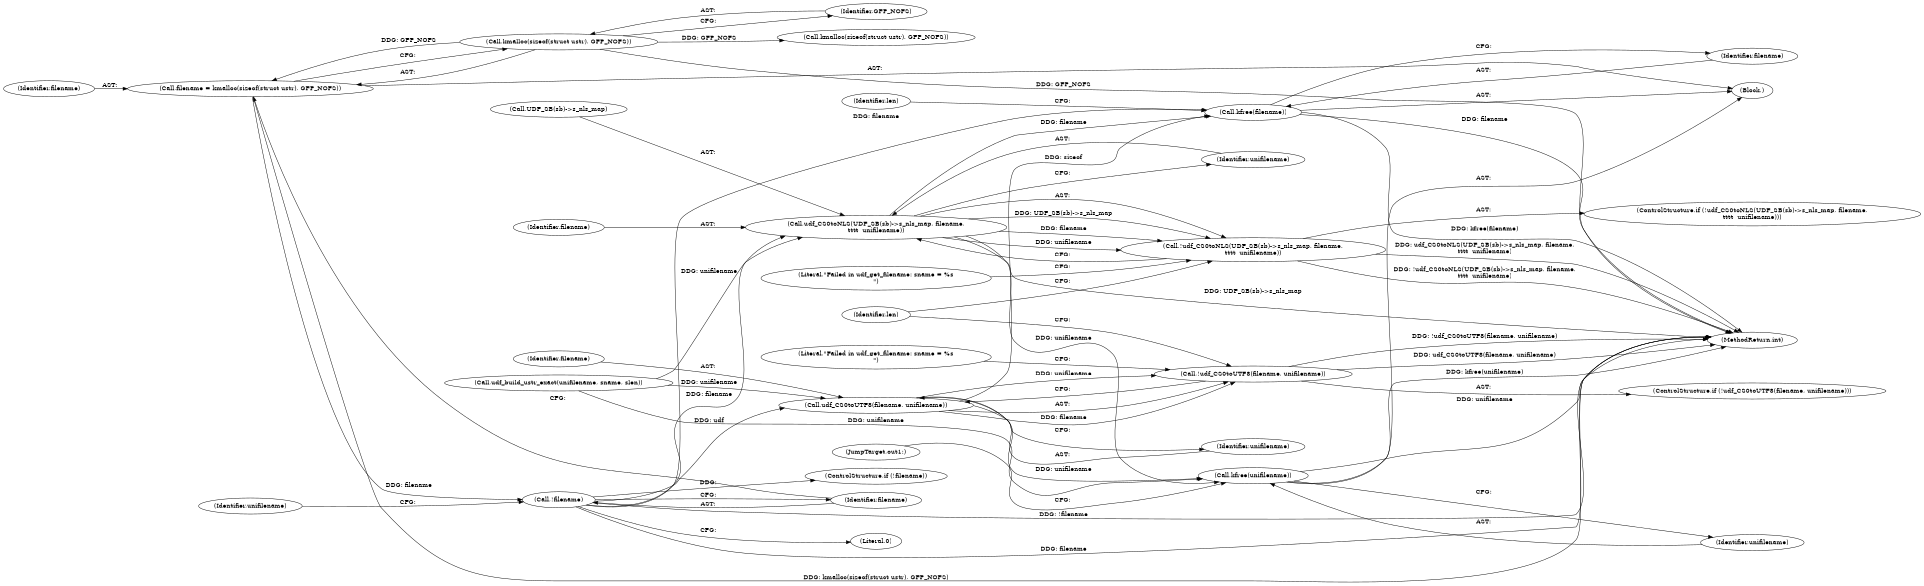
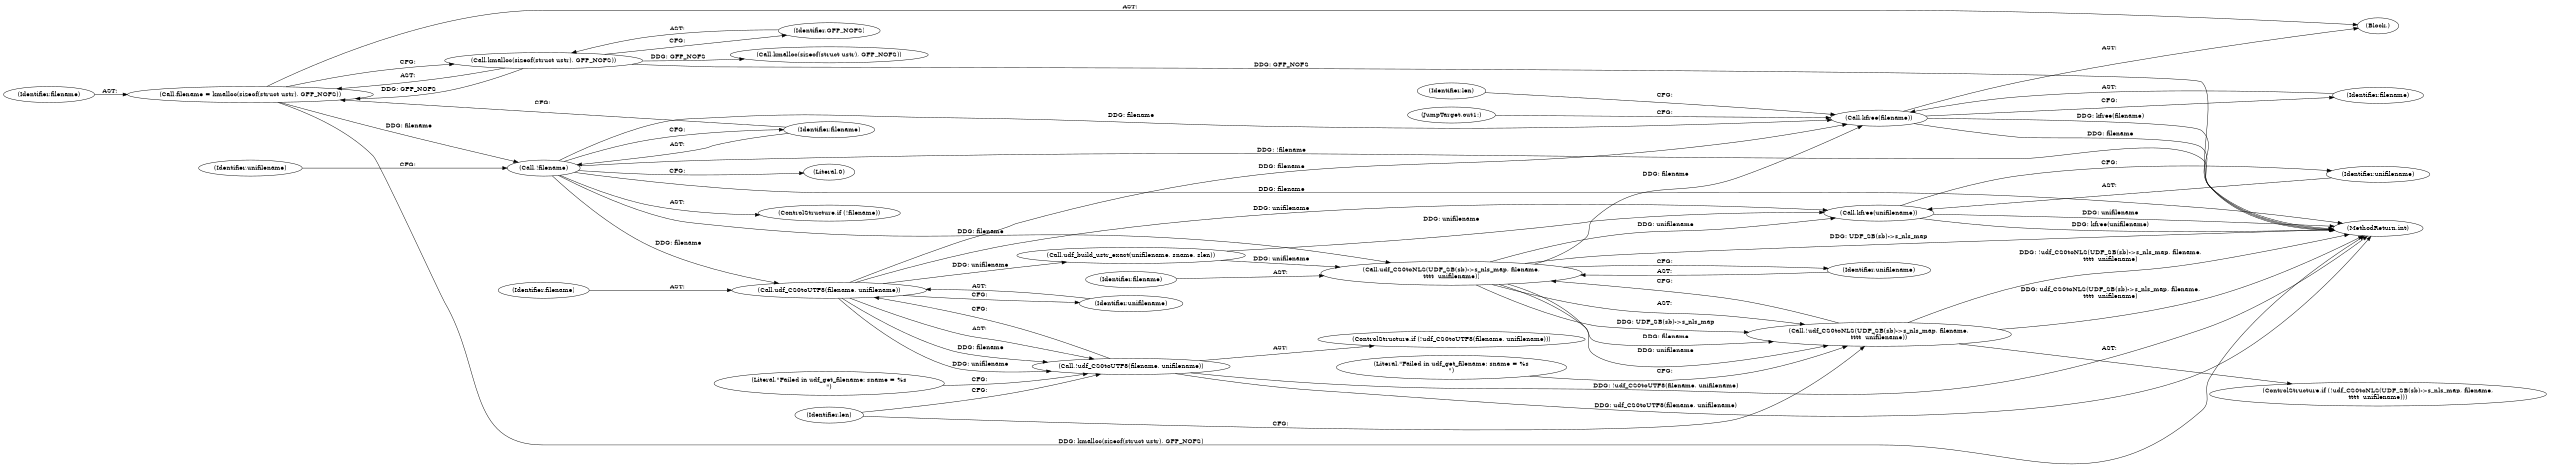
  digraph {
    rankdir=LR
    n1 [label="(Call,filename = kmalloc(sizeof(struct ustr), GFP_NOFS))"]
    n2 [label="(Call,kmalloc(sizeof(struct ustr), GFP_NOFS))"]
    n3 [label="(Call,!filename)"]
    n4 [label="(Block,)"]
    n5 [label="(MethodReturn,int)"]
    n6 [label="(Call,kmalloc(sizeof(struct ustr), GFP_NOFS))"]
    n7 [label="(Identifier,GFP_NOFS)"]
    n8 [label="(Call,udf_CS0toUTF8(filename, unifilename))"]
    n9 [label="(Call,kfree(filename))"]
    n10 [label="(Call,udf_CS0toNLS(UDF_SB(sb)->s_nls_map, filename,\n\t\t\t\t  unifilename))"]
    n11 [label="(ControlStructure,if (!filename))"]
    n12 [label="(Identifier,filename)"]
    n13 [label="(Literal,0)"]
    n14 [label="(Call,!udf_CS0toUTF8(filename, unifilename))"]
    n15 [label="(Call,kfree(unifilename))"]
    n16 [label="(Identifier,unifilename)"]
    n17 [label="(Identifier,filename)"]
    n18 [label="(Call,!udf_CS0toNLS(UDF_SB(sb)->s_nls_map, filename,\n\t\t\t\t  unifilename))"]
    n19 [label="(Identifier,unifilename)"]
    n20 [label="(ControlStructure,if (!udf_CS0toUTF8(filename, unifilename)))"]
    n21 [label="(Identifier,unifilename)"]
    n22 [label="(ControlStructure,if (!udf_CS0toNLS(UDF_SB(sb)->s_nls_map, filename,\n\t\t\t\t  unifilename)))"]
    n23 [label="(Identifier,filename)"]
    n24 [label="(Call,udf_build_ustr_exact(unifilename, sname, slen))"]
    n25 [label="(Identifier,unifilename)"]
    n26 [label="(Literal,\"Failed in udf_get_filename: sname = %s\n\")"]
    n27 [label="(Identifier,len)"]
    n28 [label="(JumpTarget,out1:)"]
    n29 [label="(Literal,\"Failed in udf_get_filename: sname = %s\n\")"]
    n30 [label="(Identifier,filename)"]
-   n31 [label="(Call,UDF_SB(sb)->s_nls_map)"]
    n32 [label="(Identifier,len)"]
    n33 [label="(Identifier,filename)"]
    n1 -> n2 [label="CFG: "]
    n1 -> n3 [label="DDG: filename"]
    n1 -> n4 [label="AST: "]
    n1 -> n5 [label="DDG: kmalloc(sizeof(struct ustr), GFP_NOFS)"]
    n2 -> n1 [label="AST: "]
    n2 -> n1 [label="DDG: GFP_NOFS"]
    n2 -> n5 [label="DDG: GFP_NOFS"]
    n2 -> n6 [label="DDG: GFP_NOFS"]
    n2 -> n7 [label="CFG: "]
    n3 -> n5 [label="DDG: filename"]
    n3 -> n5 [label="DDG: !filename"]
-   n3 -> n8 [label="DDG: udf"]
+   n3 -> n8 [label="DDG: filename"]
    n3 -> n9 [label="DDG: filename"]
    n3 -> n10 [label="DDG: filename"]
-   n3 -> n11 [label="DDG: "]
+   n3 -> n11 [label="AST: "]
    n3 -> n12 [label="CFG: "]
    n3 -> n13 [label="CFG: "]
    n7 -> n2 [label="AST: "]
-   n8 -> n9 [label="DDG: sizeof"]
+   n8 -> n9 [label="DDG: filename"]
    n8 -> n14 [label="AST: "]
    n8 -> n14 [label="DDG: filename"]
    n8 -> n14 [label="DDG: unifilename"]
    n8 -> n15 [label="DDG: unifilename"]
    n8 -> n16 [label="CFG: "]
    n9 -> n4 [label="AST: "]
    n9 -> n5 [label="DDG: filename"]
    n9 -> n5 [label="DDG: kfree(filename)"]
    n9 -> n17 [label="CFG: "]
    n10 -> n5 [label="DDG: UDF_SB(sb)->s_nls_map"]
    n10 -> n9 [label="DDG: filename"]
    n10 -> n15 [label="DDG: unifilename"]
    n10 -> n18 [label="AST: "]
    n10 -> n18 [label="DDG: UDF_SB(sb)->s_nls_map"]
    n10 -> n18 [label="DDG: filename"]
    n10 -> n18 [label="DDG: unifilename"]
    n10 -> n19 [label="CFG: "]
    n12 -> n1 [label="CFG: "]
    n12 -> n3 [label="AST: "]
    n14 -> n5 [label="DDG: !udf_CS0toUTF8(filename, unifilename)"]
    n14 -> n5 [label="DDG: udf_CS0toUTF8(filename, unifilename)"]
    n14 -> n8 [label="CFG: "]
    n14 -> n20 [label="AST: "]
-   n15 -> n4 [label="AST: "]
    n15 -> n5 [label="DDG: kfree(unifilename)"]
    n15 -> n5 [label="DDG: unifilename"]
    n15 -> n21 [label="CFG: "]
    n16 -> n8 [label="AST: "]
    n17 -> n9 [label="AST: "]
    n18 -> n5 [label="DDG: udf_CS0toNLS(UDF_SB(sb)->s_nls_map, filename,\n\t\t\t\t  unifilename)"]
    n18 -> n5 [label="DDG: !udf_CS0toNLS(UDF_SB(sb)->s_nls_map, filename,\n\t\t\t\t  unifilename)"]
    n18 -> n10 [label="CFG: "]
    n18 -> n22 [label="AST: "]
    n19 -> n10 [label="AST: "]
    n21 -> n15 [label="AST: "]
    n23 -> n8 [label="AST: "]
-   n24 -> n8 [label="DDG: unifilename"]
+   n8 -> n24 [label="DDG: unifilename"]
    n24 -> n10 [label="DDG: unifilename"]
    n24 -> n15 [label="DDG: unifilename"]
    n25 -> n3 [label="CFG: "]
    n26 -> n18 [label="CFG: "]
    n27 -> n9 [label="CFG: "]
-   n28 -> n15 [label="CFG: "]
+   n28 -> n9 [label="CFG: "]
    n29 -> n14 [label="CFG: "]
    n30 -> n1 [label="AST: "]
-   n31 -> n10 [label="AST: "]
    n32 -> n14 [label="CFG: "]
    n32 -> n18 [label="CFG: "]
    n33 -> n10 [label="AST: "]
  }
